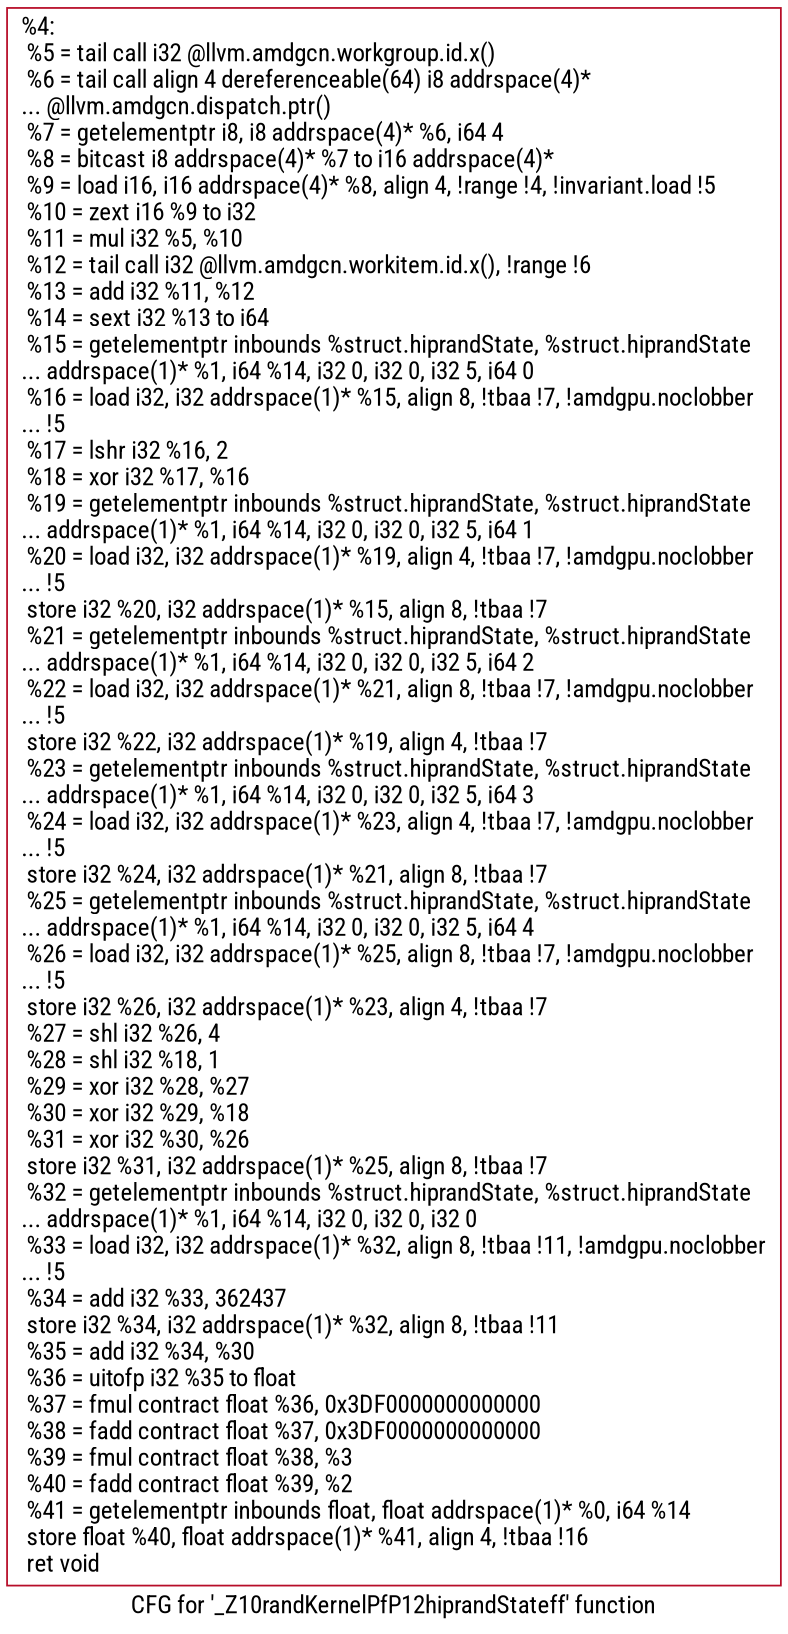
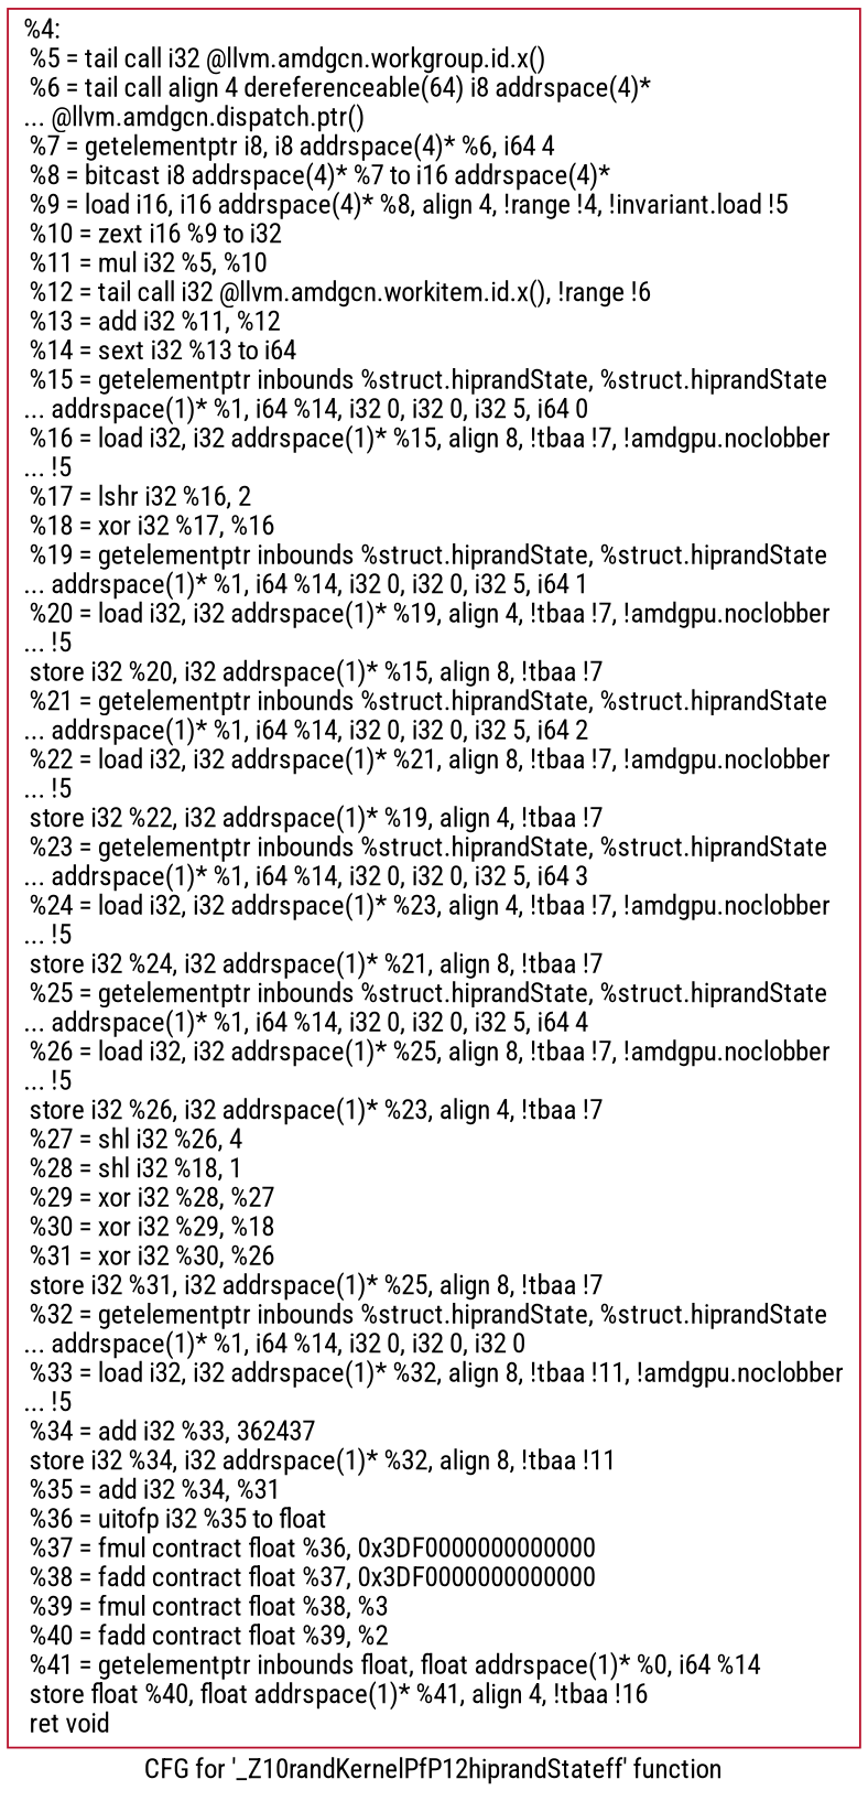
  digraph {
    label="CFG for '_Z10randKernelPfP12hiprandStateff' function"
    fontname="Roboto Condensed"
-   n1 [color="#b70d28ff" fillcolor=white label="{%4:\l  %5 = tail call i32 @llvm.amdgcn.workgroup.id.x()\l  %6 = tail call align 4 dereferenceable(64) i8 addrspace(4)*\l... @llvm.amdgcn.dispatch.ptr()\l  %7 = getelementptr i8, i8 addrspace(4)* %6, i64 4\l  %8 = bitcast i8 addrspace(4)* %7 to i16 addrspace(4)*\l  %9 = load i16, i16 addrspace(4)* %8, align 4, !range !4, !invariant.load !5\l  %10 = zext i16 %9 to i32\l  %11 = mul i32 %5, %10\l  %12 = tail call i32 @llvm.amdgcn.workitem.id.x(), !range !6\l  %13 = add i32 %11, %12\l  %14 = sext i32 %13 to i64\l  %15 = getelementptr inbounds %struct.hiprandState, %struct.hiprandState\l... addrspace(1)* %1, i64 %14, i32 0, i32 0, i32 5, i64 0\l  %16 = load i32, i32 addrspace(1)* %15, align 8, !tbaa !7, !amdgpu.noclobber\l... !5\l  %17 = lshr i32 %16, 2\l  %18 = xor i32 %17, %16\l  %19 = getelementptr inbounds %struct.hiprandState, %struct.hiprandState\l... addrspace(1)* %1, i64 %14, i32 0, i32 0, i32 5, i64 1\l  %20 = load i32, i32 addrspace(1)* %19, align 4, !tbaa !7, !amdgpu.noclobber\l... !5\l  store i32 %20, i32 addrspace(1)* %15, align 8, !tbaa !7\l  %21 = getelementptr inbounds %struct.hiprandState, %struct.hiprandState\l... addrspace(1)* %1, i64 %14, i32 0, i32 0, i32 5, i64 2\l  %22 = load i32, i32 addrspace(1)* %21, align 8, !tbaa !7, !amdgpu.noclobber\l... !5\l  store i32 %22, i32 addrspace(1)* %19, align 4, !tbaa !7\l  %23 = getelementptr inbounds %struct.hiprandState, %struct.hiprandState\l... addrspace(1)* %1, i64 %14, i32 0, i32 0, i32 5, i64 3\l  %24 = load i32, i32 addrspace(1)* %23, align 4, !tbaa !7, !amdgpu.noclobber\l... !5\l  store i32 %24, i32 addrspace(1)* %21, align 8, !tbaa !7\l  %25 = getelementptr inbounds %struct.hiprandState, %struct.hiprandState\l... addrspace(1)* %1, i64 %14, i32 0, i32 0, i32 5, i64 4\l  %26 = load i32, i32 addrspace(1)* %25, align 8, !tbaa !7, !amdgpu.noclobber\l... !5\l  store i32 %26, i32 addrspace(1)* %23, align 4, !tbaa !7\l  %27 = shl i32 %26, 4\l  %28 = shl i32 %18, 1\l  %29 = xor i32 %28, %27\l  %30 = xor i32 %29, %18\l  %31 = xor i32 %30, %26\l  store i32 %31, i32 addrspace(1)* %25, align 8, !tbaa !7\l  %32 = getelementptr inbounds %struct.hiprandState, %struct.hiprandState\l... addrspace(1)* %1, i64 %14, i32 0, i32 0, i32 0\l  %33 = load i32, i32 addrspace(1)* %32, align 8, !tbaa !11, !amdgpu.noclobber\l... !5\l  %34 = add i32 %33, 362437\l  store i32 %34, i32 addrspace(1)* %32, align 8, !tbaa !11\l  %35 = add i32 %34, %30\l  %36 = uitofp i32 %35 to float\l  %37 = fmul contract float %36, 0x3DF0000000000000\l  %38 = fadd contract float %37, 0x3DF0000000000000\l  %39 = fmul contract float %38, %3\l  %40 = fadd contract float %39, %2\l  %41 = getelementptr inbounds float, float addrspace(1)* %0, i64 %14\l  store float %40, float addrspace(1)* %41, align 4, !tbaa !16\l  ret void\l}" shape=record style=filled fontname="Roboto Condensed"]
+   n1 [color="#b70d28ff" fillcolor=white label="{%4:\l  %5 = tail call i32 @llvm.amdgcn.workgroup.id.x()\l  %6 = tail call align 4 dereferenceable(64) i8 addrspace(4)*\l... @llvm.amdgcn.dispatch.ptr()\l  %7 = getelementptr i8, i8 addrspace(4)* %6, i64 4\l  %8 = bitcast i8 addrspace(4)* %7 to i16 addrspace(4)*\l  %9 = load i16, i16 addrspace(4)* %8, align 4, !range !4, !invariant.load !5\l  %10 = zext i16 %9 to i32\l  %11 = mul i32 %5, %10\l  %12 = tail call i32 @llvm.amdgcn.workitem.id.x(), !range !6\l  %13 = add i32 %11, %12\l  %14 = sext i32 %13 to i64\l  %15 = getelementptr inbounds %struct.hiprandState, %struct.hiprandState\l... addrspace(1)* %1, i64 %14, i32 0, i32 0, i32 5, i64 0\l  %16 = load i32, i32 addrspace(1)* %15, align 8, !tbaa !7, !amdgpu.noclobber\l... !5\l  %17 = lshr i32 %16, 2\l  %18 = xor i32 %17, %16\l  %19 = getelementptr inbounds %struct.hiprandState, %struct.hiprandState\l... addrspace(1)* %1, i64 %14, i32 0, i32 0, i32 5, i64 1\l  %20 = load i32, i32 addrspace(1)* %19, align 4, !tbaa !7, !amdgpu.noclobber\l... !5\l  store i32 %20, i32 addrspace(1)* %15, align 8, !tbaa !7\l  %21 = getelementptr inbounds %struct.hiprandState, %struct.hiprandState\l... addrspace(1)* %1, i64 %14, i32 0, i32 0, i32 5, i64 2\l  %22 = load i32, i32 addrspace(1)* %21, align 8, !tbaa !7, !amdgpu.noclobber\l... !5\l  store i32 %22, i32 addrspace(1)* %19, align 4, !tbaa !7\l  %23 = getelementptr inbounds %struct.hiprandState, %struct.hiprandState\l... addrspace(1)* %1, i64 %14, i32 0, i32 0, i32 5, i64 3\l  %24 = load i32, i32 addrspace(1)* %23, align 4, !tbaa !7, !amdgpu.noclobber\l... !5\l  store i32 %24, i32 addrspace(1)* %21, align 8, !tbaa !7\l  %25 = getelementptr inbounds %struct.hiprandState, %struct.hiprandState\l... addrspace(1)* %1, i64 %14, i32 0, i32 0, i32 5, i64 4\l  %26 = load i32, i32 addrspace(1)* %25, align 8, !tbaa !7, !amdgpu.noclobber\l... !5\l  store i32 %26, i32 addrspace(1)* %23, align 4, !tbaa !7\l  %27 = shl i32 %26, 4\l  %28 = shl i32 %18, 1\l  %29 = xor i32 %28, %27\l  %30 = xor i32 %29, %18\l  %31 = xor i32 %30, %26\l  store i32 %31, i32 addrspace(1)* %25, align 8, !tbaa !7\l  %32 = getelementptr inbounds %struct.hiprandState, %struct.hiprandState\l... addrspace(1)* %1, i64 %14, i32 0, i32 0, i32 0\l  %33 = load i32, i32 addrspace(1)* %32, align 8, !tbaa !11, !amdgpu.noclobber\l... !5\l  %34 = add i32 %33, 362437\l  store i32 %34, i32 addrspace(1)* %32, align 8, !tbaa !11\l  %35 = add i32 %34, %31\l  %36 = uitofp i32 %35 to float\l  %37 = fmul contract float %36, 0x3DF0000000000000\l  %38 = fadd contract float %37, 0x3DF0000000000000\l  %39 = fmul contract float %38, %3\l  %40 = fadd contract float %39, %2\l  %41 = getelementptr inbounds float, float addrspace(1)* %0, i64 %14\l  store float %40, float addrspace(1)* %41, align 4, !tbaa !16\l  ret void\l}" shape=record style=filled fontname="Roboto Condensed"]
  }
